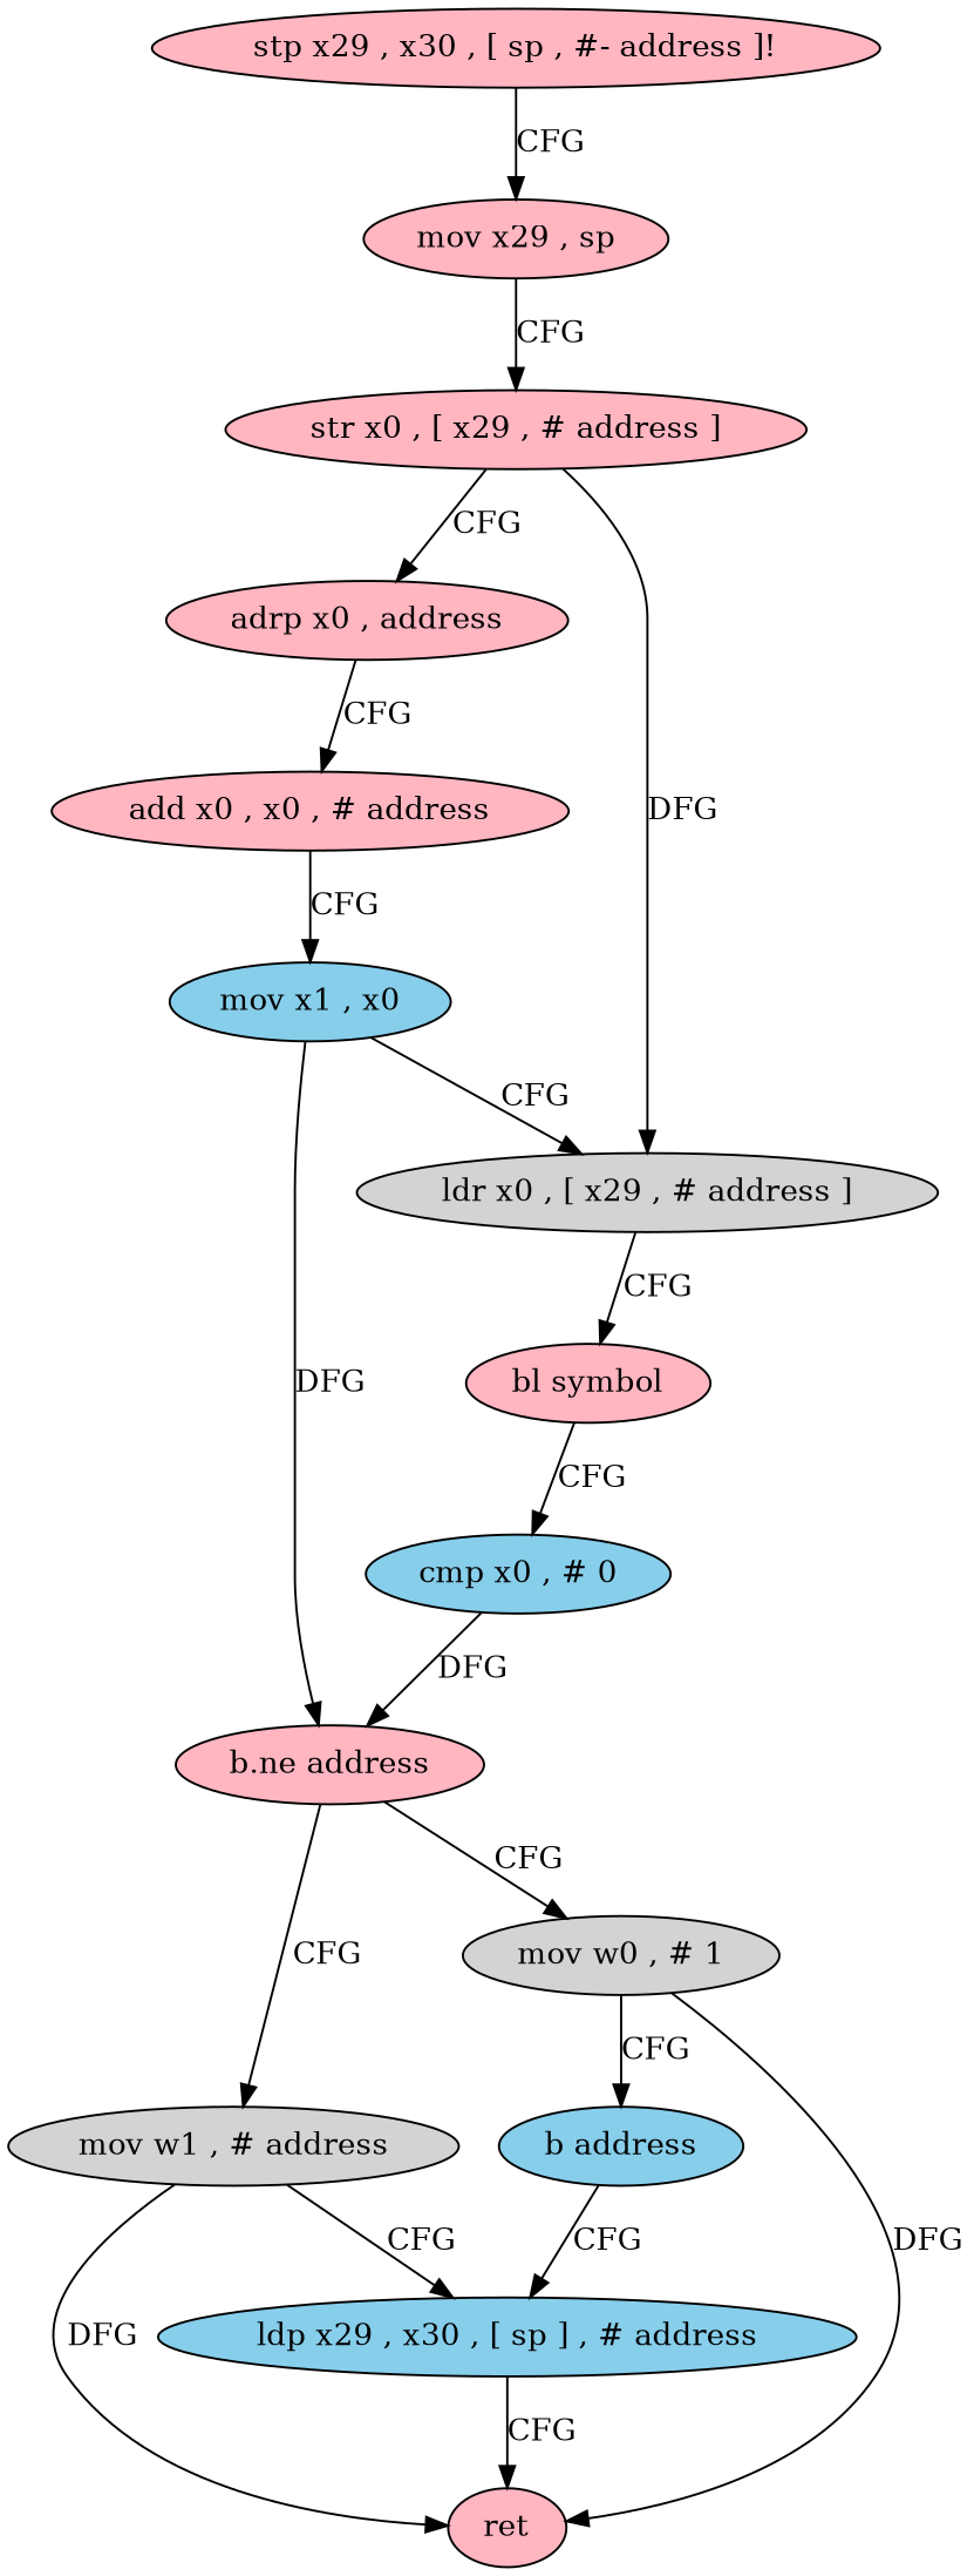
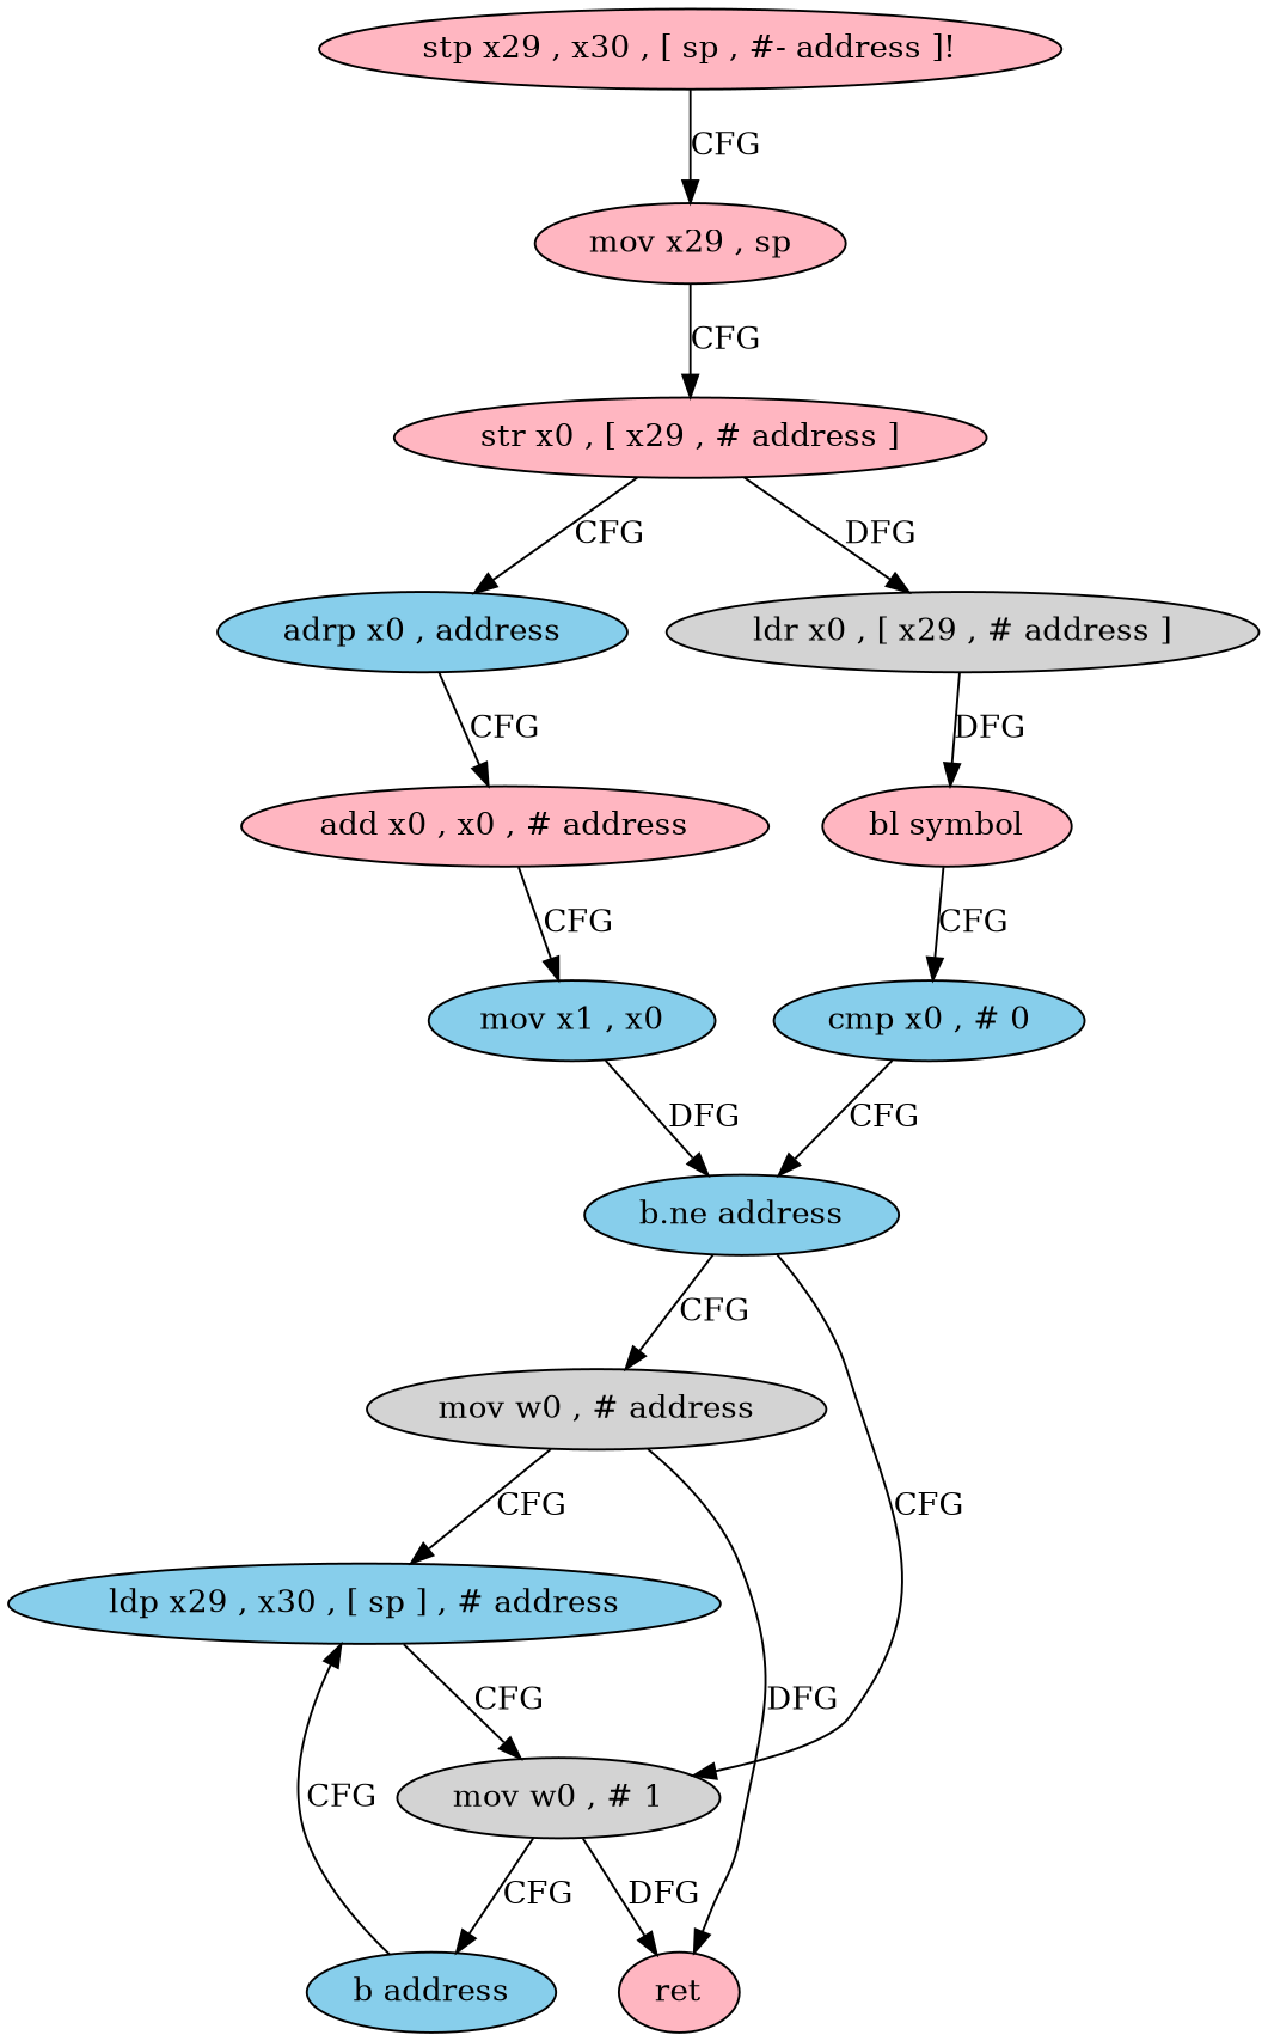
  digraph {
    node [fillcolor=lightpink style=filled]
    n1 [label="stp x29 , x30 , [ sp , #- address ]!"]
    n2 [label="mov x29 , sp"]
    n3 [label="str x0 , [ x29 , # address ]"]
-   n4 [label="adrp x0 , address"]
+   n4 [fillcolor=skyblue label="adrp x0 , address"]
    n5 [fillcolor=lightgrey label="ldr x0 , [ x29 , # address ]"]
    n6 [label="add x0 , x0 , # address"]
    n7 [label="bl symbol"]
    n8 [fillcolor=skyblue label="mov x1 , x0"]
-   n9 [label="b.ne address"]
+   n9 [fillcolor=skyblue label="b.ne address"]
    n10 [fillcolor=skyblue label="cmp x0 , # 0"]
-   n11 [fillcolor=lightgrey label="mov w1 , # address"]
+   n11 [fillcolor=lightgrey label="mov w0 , # address"]
    n12 [fillcolor=lightgrey label="mov w0 , # 1"]
    n13 [fillcolor=skyblue label="ldp x29 , x30 , [ sp ] , # address"]
    n14 [label=ret]
    n15 [fillcolor=skyblue label="b address"]
    n1 -> n2 [label=CFG]
    n2 -> n3 [label=CFG]
    n3 -> n4 [label=CFG]
    n3 -> n5 [label=DFG]
    n4 -> n6 [label=CFG]
-   n5 -> n7 [label=CFG]
+   n5 -> n7 [label=DFG]
    n6 -> n8 [label=CFG]
    n7 -> n10 [label=CFG]
-   n8 -> n5 [label=CFG]
    n8 -> n9 [label=DFG]
    n9 -> n11 [label=CFG]
    n9 -> n12 [label=CFG]
-   n10 -> n9 [label=DFG]
+   n10 -> n9 [label=CFG]
    n11 -> n13 [label=CFG]
    n11 -> n14 [label=DFG]
    n12 -> n14 [label=DFG]
    n12 -> n15 [label=CFG]
-   n13 -> n14 [label=CFG]
+   n13 -> n12 [label=CFG]
    n15 -> n13 [label=CFG]
  }
